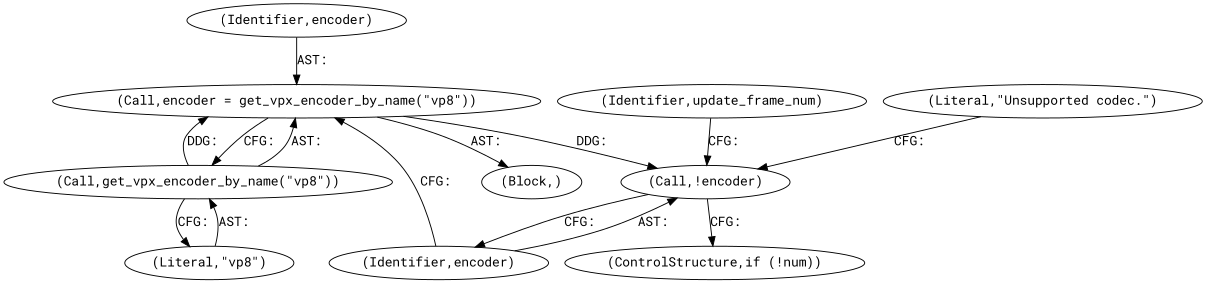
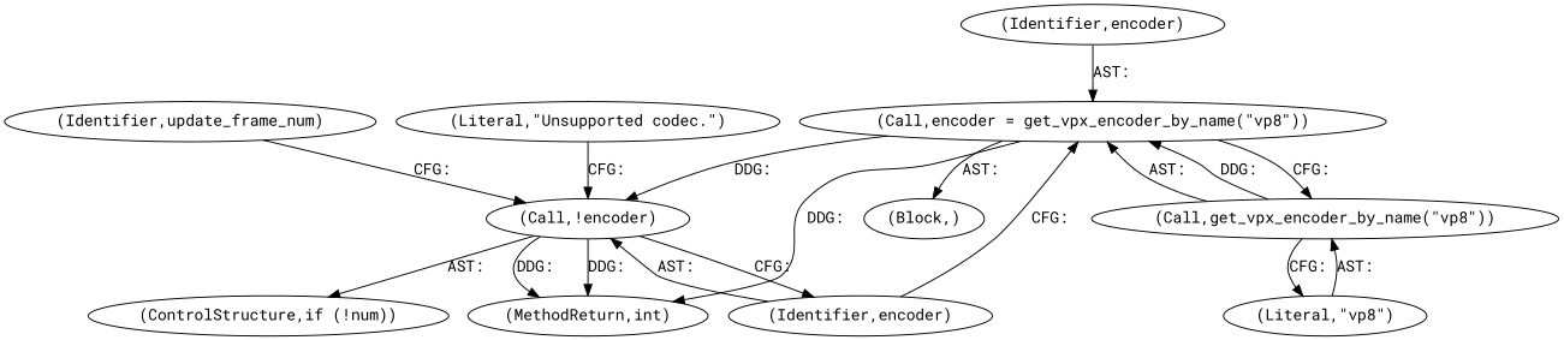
  digraph {
    fontname="Roboto Mono"
    node [fontname="Roboto Mono"]
    edge [fontname="Roboto Mono"]
    n1 [label="(Call,encoder = get_vpx_encoder_by_name(\"vp8\"))"]
    n2 [label="(Call,get_vpx_encoder_by_name(\"vp8\"))"]
    n3 [label="(Call,!encoder)"]
+   n4 [label="(MethodReturn,int)"]
    n5 [label="(Block,)"]
    n6 [label="(Literal,\"vp8\")"]
    n7 [label="(Identifier,encoder)"]
    n8 [label="(ControlStructure,if (!num))"]
    n9 [label="(Identifier,encoder)"]
    n10 [label="(Identifier,update_frame_num)"]
    n11 [label="(Literal,\"Unsupported codec.\")"]
    n1 -> n2 [label="CFG: "]
    n1 -> n3 [label="DDG: "]
+   n1 -> n4 [label="DDG: "]
    n1 -> n5 [label="AST: "]
    n2 -> n1 [label="AST: "]
    n2 -> n1 [label="DDG: "]
    n2 -> n6 [label="CFG: "]
+   n3 -> n4 [label="DDG: "]
+   n3 -> n4 [label="DDG: "]
    n3 -> n7 [label="CFG: "]
-   n3 -> n8 [label="CFG: "]
+   n3 -> n8 [label="AST: "]
    n6 -> n2 [label="AST: "]
    n7 -> n1 [label="CFG: "]
    n7 -> n3 [label="AST: "]
    n9 -> n1 [label="AST: "]
    n10 -> n3 [label="CFG: "]
    n11 -> n3 [label="CFG: "]
  }
